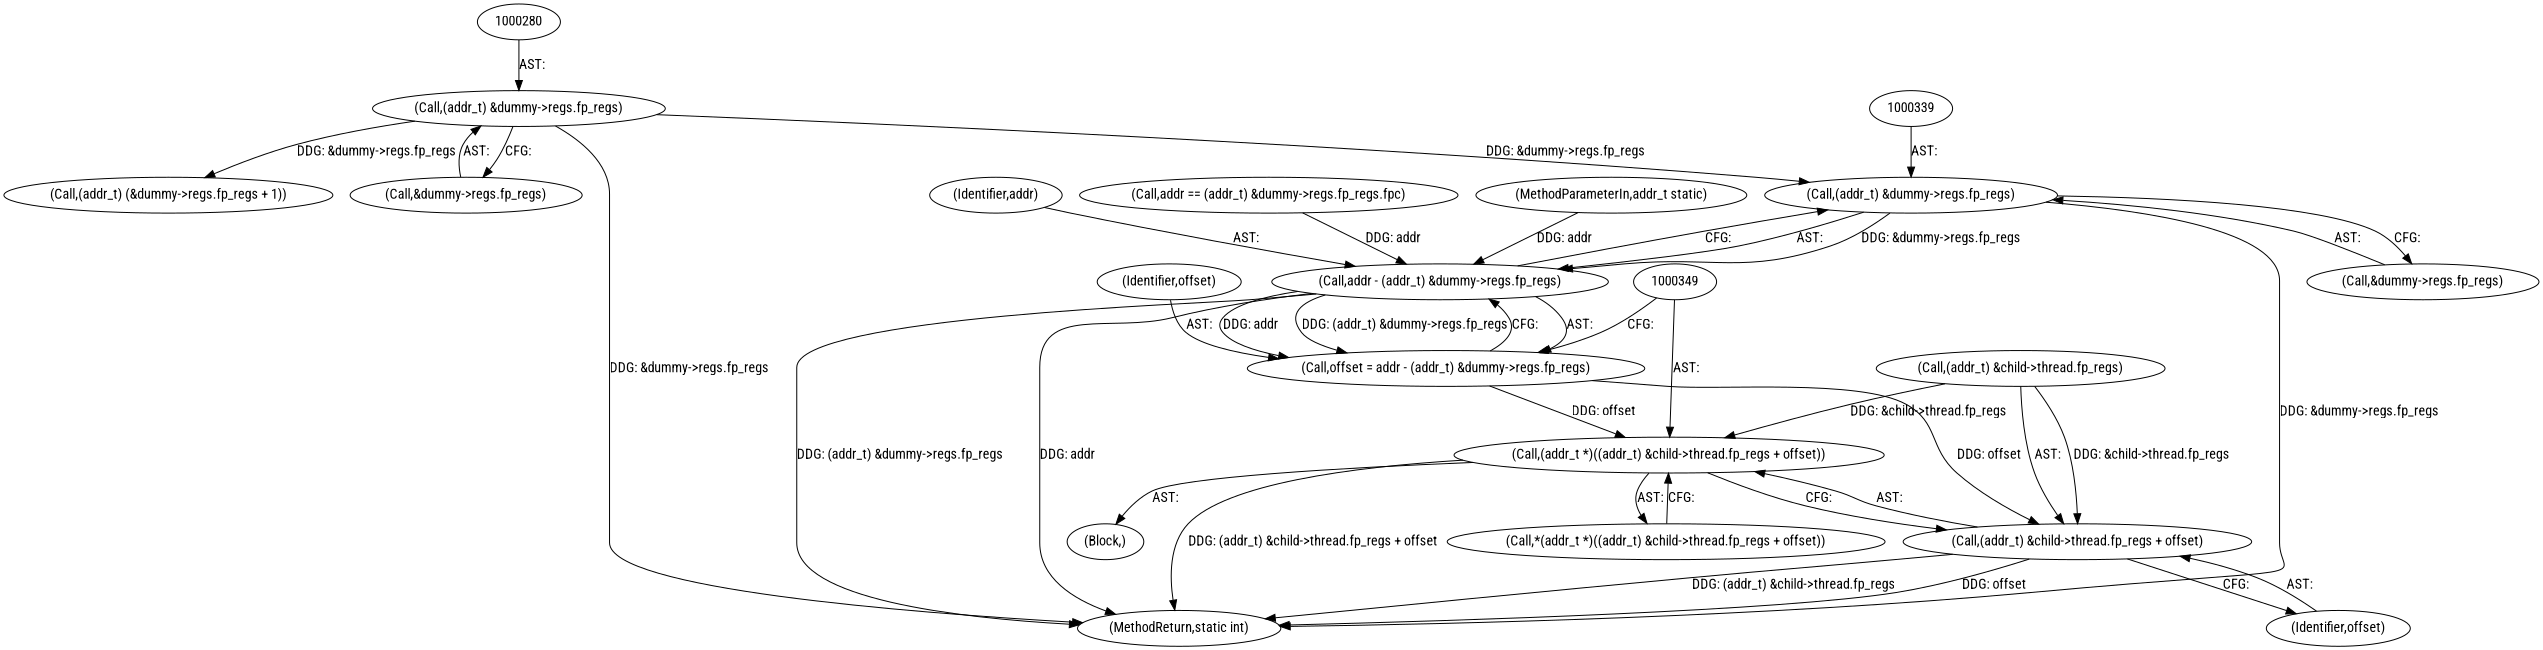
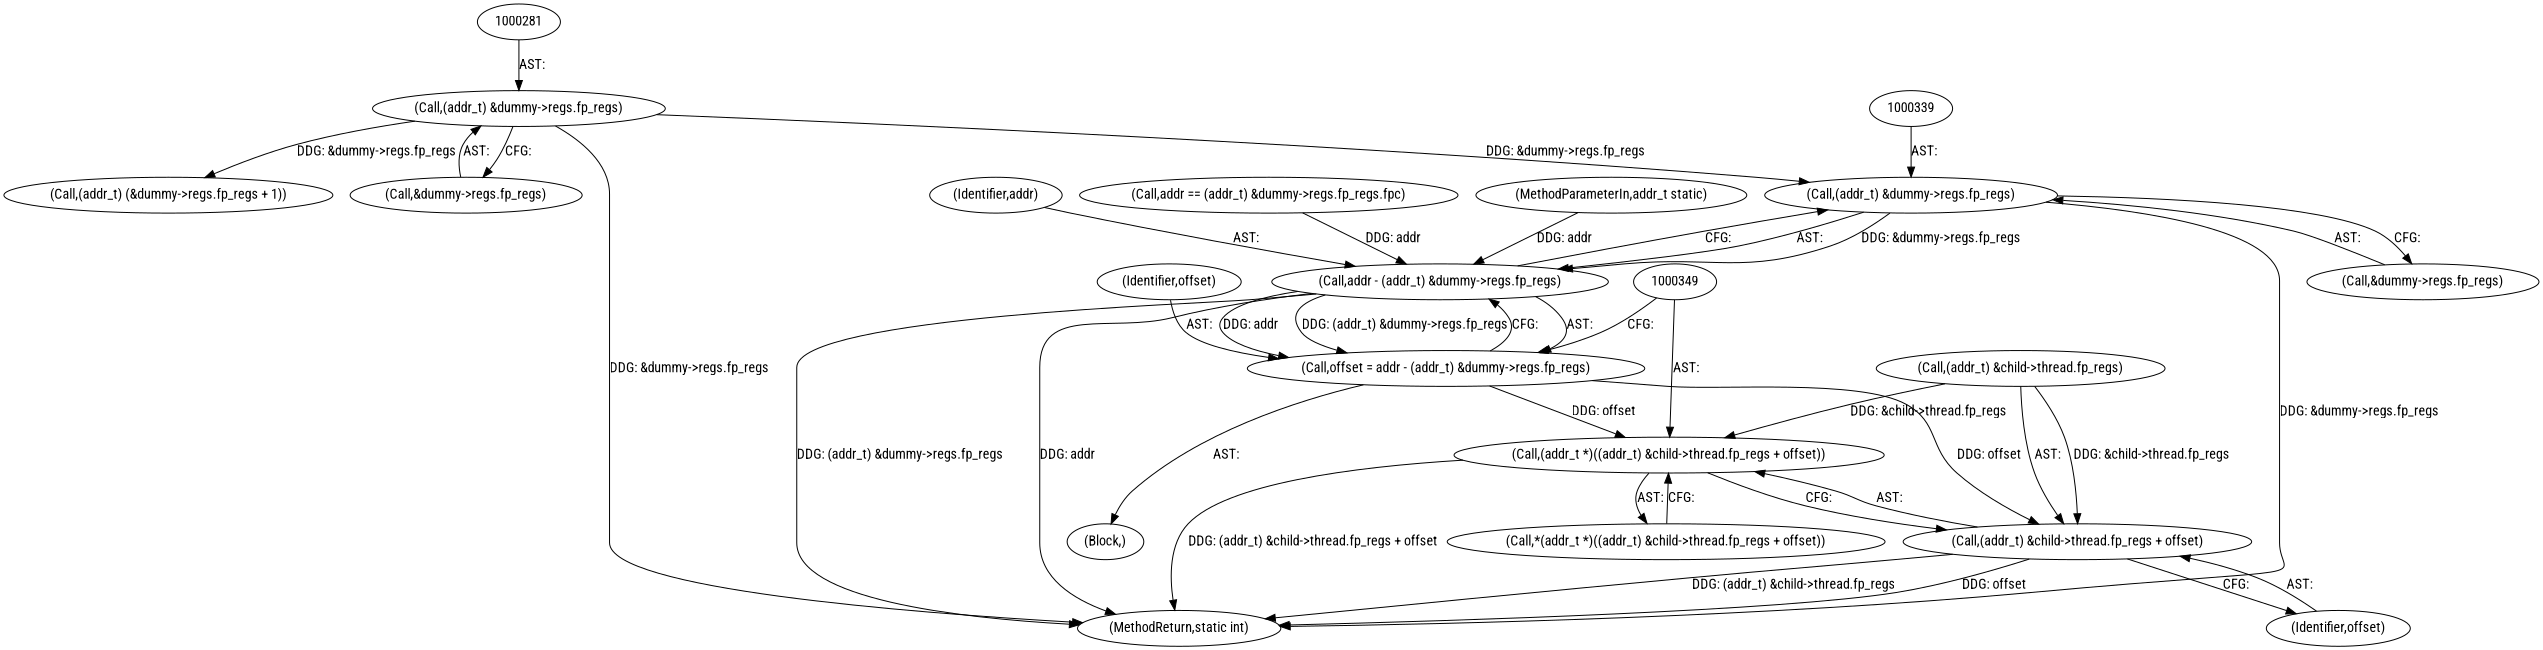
  digraph {
    fontname="Roboto Condensed"
    node [fontname="Roboto Condensed"]
    edge [fontname="Roboto Condensed"]
    n1 [label="(Call,(addr_t) &dummy->regs.fp_regs)"]
    n2 [label="(Call,addr - (addr_t) &dummy->regs.fp_regs)"]
    n3 [label="(Call,&dummy->regs.fp_regs)"]
    n4 [label="(MethodReturn,static int)"]
    n5 [label="(Call,offset = addr - (addr_t) &dummy->regs.fp_regs)"]
    n6 [label="(Call,(addr_t) &dummy->regs.fp_regs)"]
    n7 [label="(Call,&dummy->regs.fp_regs)"]
    n8 [label="(Call,(addr_t) (&dummy->regs.fp_regs + 1))"]
    n9 [label="(Call,(addr_t *)((addr_t) &child->thread.fp_regs + offset))"]
    n10 [label="(Call,(addr_t) &child->thread.fp_regs + offset)"]
    n11 [label="(Block,)"]
    n12 [label="(Call,*(addr_t *)((addr_t) &child->thread.fp_regs + offset))"]
    n13 [label="(Identifier,offset)"]
    n14 [label="(Identifier,offset)"]
    n15 [label="(MethodParameterIn,addr_t static)"]
    n16 [label="(Identifier,addr)"]
    n17 [label="(Call,addr == (addr_t) &dummy->regs.fp_regs.fpc)"]
    n18 [label="(Call,(addr_t) &child->thread.fp_regs)"]
    1000339
-   1000280
+   1000280 [label=1000281]
    1000349
    n1 -> n2 [label="AST: "]
    n1 -> n2 [label="DDG: &dummy->regs.fp_regs"]
    n1 -> n3 [label="CFG: "]
    n1 -> n4 [label="DDG: &dummy->regs.fp_regs"]
    n2 -> n1 [label="CFG: "]
    n2 -> n4 [label="DDG: (addr_t) &dummy->regs.fp_regs"]
    n2 -> n4 [label="DDG: addr"]
    n2 -> n5 [label="AST: "]
    n2 -> n5 [label="DDG: addr"]
    n2 -> n5 [label="DDG: (addr_t) &dummy->regs.fp_regs"]
    n3 -> n1 [label="AST: "]
    n5 -> n2 [label="CFG: "]
    n5 -> n9 [label="DDG: offset"]
    n5 -> n10 [label="DDG: offset"]
-   n9 -> n11 [label="AST: "]
+   n5 -> n11 [label="AST: "]
    n6 -> n1 [label="DDG: &dummy->regs.fp_regs"]
    n6 -> n4 [label="DDG: &dummy->regs.fp_regs"]
    n6 -> n7 [label="CFG: "]
    n6 -> n8 [label="DDG: &dummy->regs.fp_regs"]
    n7 -> n6 [label="AST: "]
    n9 -> n4 [label="DDG: (addr_t) &child->thread.fp_regs + offset"]
    n9 -> n10 [label="CFG: "]
    n9 -> n12 [label="AST: "]
    n10 -> n4 [label="DDG: (addr_t) &child->thread.fp_regs"]
    n10 -> n4 [label="DDG: offset"]
    n10 -> n9 [label="AST: "]
    n10 -> n13 [label="CFG: "]
    n12 -> n9 [label="CFG: "]
    n13 -> n10 [label="AST: "]
    n14 -> n5 [label="AST: "]
    n15 -> n2 [label="DDG: addr"]
    n16 -> n2 [label="AST: "]
    n17 -> n2 [label="DDG: addr"]
    n18 -> n9 [label="DDG: &child->thread.fp_regs"]
    n18 -> n10 [label="AST: "]
    n18 -> n10 [label="DDG: &child->thread.fp_regs"]
    1000339 -> n1 [label="AST: "]
    1000280 -> n6 [label="AST: "]
    1000349 -> n5 [label="CFG: "]
    1000349 -> n9 [label="AST: "]
  }
